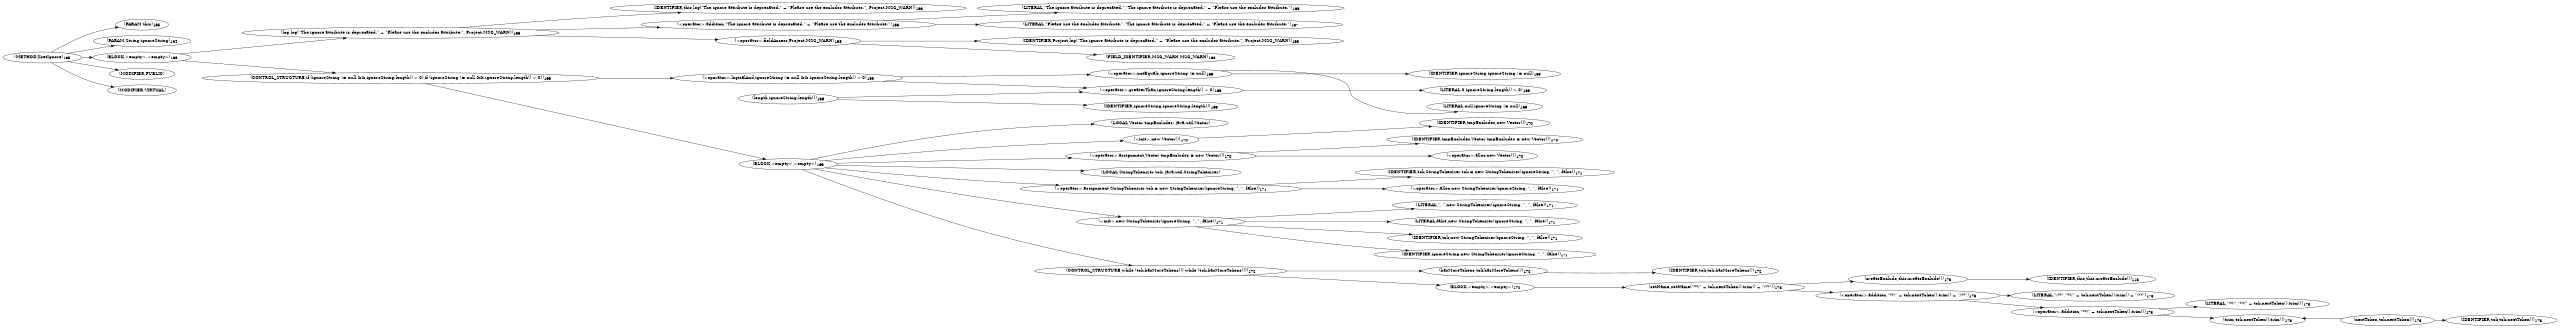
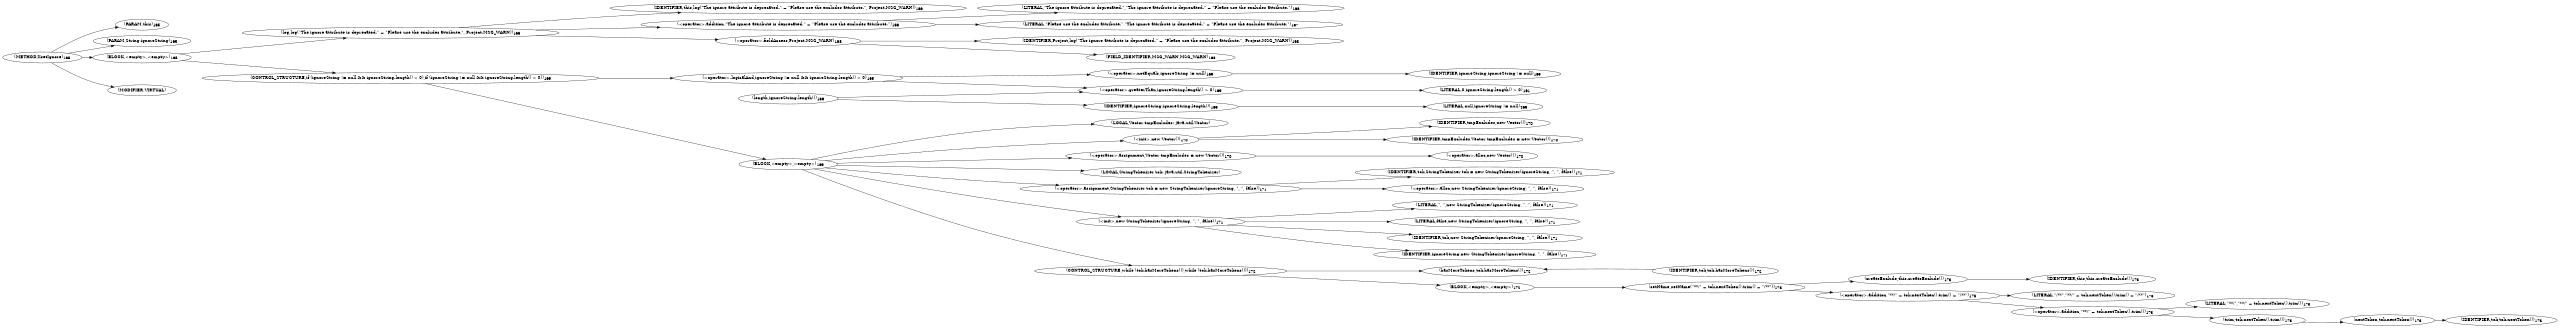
  digraph {
    rankdir=LR
    n1 [label=<(METHOD,XsetIgnore)<SUB>165</SUB>>]
    n2 [label=<(PARAM,this)<SUB>165</SUB>>]
-   n3 [label=<(PARAM,String ignoreString)<SUB>164</SUB>>]
+   n3 [label=<(PARAM,String ignoreString)<SUB>165</SUB>>]
    n4 [label=<(BLOCK,&lt;empty&gt;,&lt;empty&gt;)<SUB>165</SUB>>]
-   n5 [label=<(MODIFIER,PUBLIC)>]
    n6 [label=<(MODIFIER,VIRTUAL)>]
    n7 [label=<(log,log(&quot;The ignore attribute is deprecated.&quot; + &quot;Please use the excludes attribute.&quot;, Project.MSG_WARN))<SUB>166</SUB>>]
    n8 [label=<(CONTROL_STRUCTURE,if (ignoreString != null &amp;&amp; ignoreString.length() &gt; 0),if (ignoreString != null &amp;&amp; ignoreString.length() &gt; 0))<SUB>169</SUB>>]
    n9 [label=<(IDENTIFIER,this,log(&quot;The ignore attribute is deprecated.&quot; + &quot;Please use the excludes attribute.&quot;, Project.MSG_WARN))<SUB>166</SUB>>]
    n10 [label=<(&lt;operator&gt;.addition,&quot;The ignore attribute is deprecated.&quot; + &quot;Please use the excludes attribute.&quot;)<SUB>166</SUB>>]
    n11 [label=<(&lt;operator&gt;.fieldAccess,Project.MSG_WARN)<SUB>168</SUB>>]
    n12 [label=<(&lt;operator&gt;.logicalAnd,ignoreString != null &amp;&amp; ignoreString.length() &gt; 0)<SUB>169</SUB>>]
    n13 [label=<(BLOCK,&lt;empty&gt;,&lt;empty&gt;)<SUB>169</SUB>>]
    n14 [label=<(LITERAL,&quot;The ignore attribute is deprecated.&quot;,&quot;The ignore attribute is deprecated.&quot; + &quot;Please use the excludes attribute.&quot;)<SUB>166</SUB>>]
    n15 [label=<(LITERAL,&quot;Please use the excludes attribute.&quot;,&quot;The ignore attribute is deprecated.&quot; + &quot;Please use the excludes attribute.&quot;)<SUB>167</SUB>>]
    n16 [label=<(IDENTIFIER,Project,log(&quot;The ignore attribute is deprecated.&quot; + &quot;Please use the excludes attribute.&quot;, Project.MSG_WARN))<SUB>168</SUB>>]
    n17 [label=<(FIELD_IDENTIFIER,MSG_WARN,MSG_WARN)<SUB>168</SUB>>]
    n18 [label=<(&lt;operator&gt;.notEquals,ignoreString != null)<SUB>169</SUB>>]
    n19 [label=<(&lt;operator&gt;.greaterThan,ignoreString.length() &gt; 0)<SUB>169</SUB>>]
    n20 [label=<(LOCAL,Vector tmpExcludes: java.util.Vector)>]
    n21 [label=<(&lt;operator&gt;.assignment,Vector tmpExcludes = new Vector())<SUB>170</SUB>>]
    n22 [label=<(&lt;init&gt;,new Vector())<SUB>170</SUB>>]
    n23 [label=<(LOCAL,StringTokenizer tok: java.util.StringTokenizer)>]
    n24 [label=<(&lt;operator&gt;.assignment,StringTokenizer tok = new StringTokenizer(ignoreString, &quot;, &quot;, false))<SUB>171</SUB>>]
    n25 [label=<(&lt;init&gt;,new StringTokenizer(ignoreString, &quot;, &quot;, false))<SUB>171</SUB>>]
    n26 [label=<(CONTROL_STRUCTURE,while (tok.hasMoreTokens()),while (tok.hasMoreTokens()))<SUB>172</SUB>>]
    n27 [label=<(IDENTIFIER,ignoreString,ignoreString != null)<SUB>169</SUB>>]
-   n28 [label=<(LITERAL,null,ignoreString != null)<SUB>169</SUB>>]
-   n29 [label=<(LITERAL,0,ignoreString.length() &gt; 0)<SUB>169</SUB>>]
+   n28 [label=<(LITERAL,null,ignoreString != null)<SUB>469</SUB>>]
+   n29 [label=<(LITERAL,0,ignoreString.length() &gt; 0)<SUB>161</SUB>>]
    n30 [label=<(length,ignoreString.length())<SUB>169</SUB>>]
    n31 [label=<(IDENTIFIER,ignoreString,ignoreString.length())<SUB>169</SUB>>]
    n32 [label=<(IDENTIFIER,tmpExcludes,Vector tmpExcludes = new Vector())<SUB>170</SUB>>]
    n33 [label=<(&lt;operator&gt;.alloc,new Vector())<SUB>170</SUB>>]
    n34 [label=<(IDENTIFIER,tmpExcludes,new Vector())<SUB>170</SUB>>]
    n35 [label=<(IDENTIFIER,tok,StringTokenizer tok = new StringTokenizer(ignoreString, &quot;, &quot;, false))<SUB>171</SUB>>]
    n36 [label=<(&lt;operator&gt;.alloc,new StringTokenizer(ignoreString, &quot;, &quot;, false))<SUB>171</SUB>>]
    n37 [label=<(IDENTIFIER,tok,new StringTokenizer(ignoreString, &quot;, &quot;, false))<SUB>171</SUB>>]
    n38 [label=<(IDENTIFIER,ignoreString,new StringTokenizer(ignoreString, &quot;, &quot;, false))<SUB>171</SUB>>]
    n39 [label=<(LITERAL,&quot;, &quot;,new StringTokenizer(ignoreString, &quot;, &quot;, false))<SUB>171</SUB>>]
    n40 [label=<(LITERAL,false,new StringTokenizer(ignoreString, &quot;, &quot;, false))<SUB>171</SUB>>]
    n41 [label=<(hasMoreTokens,tok.hasMoreTokens())<SUB>172</SUB>>]
    n42 [label=<(BLOCK,&lt;empty&gt;,&lt;empty&gt;)<SUB>172</SUB>>]
    n43 [label=<(IDENTIFIER,tok,tok.hasMoreTokens())<SUB>172</SUB>>]
    n44 [label=<(setName,setName(&quot;**/&quot; + tok.nextToken().trim() + &quot;/**&quot;))<SUB>173</SUB>>]
    n45 [label=<(createExclude,this.createExclude())<SUB>173</SUB>>]
    n46 [label=<(&lt;operator&gt;.addition,&quot;**/&quot; + tok.nextToken().trim() + &quot;/**&quot;)<SUB>173</SUB>>]
-   n47 [label=<(IDENTIFIER,this,this.createExclude())<SUB>113</SUB>>]
+   n47 [label=<(IDENTIFIER,this,this.createExclude())<SUB>173</SUB>>]
    n48 [label=<(&lt;operator&gt;.addition,&quot;**/&quot; + tok.nextToken().trim())<SUB>173</SUB>>]
    n49 [label=<(LITERAL,&quot;/**&quot;,&quot;**/&quot; + tok.nextToken().trim() + &quot;/**&quot;)<SUB>173</SUB>>]
    n50 [label=<(LITERAL,&quot;**/&quot;,&quot;**/&quot; + tok.nextToken().trim())<SUB>173</SUB>>]
    n51 [label=<(trim,tok.nextToken().trim())<SUB>173</SUB>>]
    n52 [label=<(nextToken,tok.nextToken())<SUB>173</SUB>>]
    n53 [label=<(IDENTIFIER,tok,tok.nextToken())<SUB>173</SUB>>]
    n1 -> n2
    n1 -> n3
    n1 -> n4
-   n1 -> n5
    n1 -> n6
    n4 -> n7
    n4 -> n8
    n7 -> n9
    n7 -> n10
    n7 -> n11
    n8 -> n12
    n8 -> n13
    n10 -> n14
    n10 -> n15
    n11 -> n16
    n11 -> n17
    n12 -> n18
    n12 -> n19
    n13 -> n20
    n13 -> n21
    n13 -> n22
    n13 -> n23
    n13 -> n24
    n13 -> n25
    n13 -> n26
    n18 -> n27
-   n18 -> n28
+   n31 -> n28
    n19 -> n29
-   n21 -> n32
+   n22 -> n32
    n21 -> n33
    n22 -> n34
    n24 -> n35
    n24 -> n36
    n25 -> n37
    n25 -> n38
    n25 -> n39
    n25 -> n40
    n26 -> n41
    n26 -> n42
    n30 -> n19
    n30 -> n31
-   n41 -> n43
+   n43 -> n41
    n42 -> n44
    n44 -> n45
    n44 -> n46
    n45 -> n47
    n46 -> n48
    n46 -> n49
    n48 -> n50
    n48 -> n51
-   n52 -> n51
+   n51 -> n52
    n52 -> n53
  }
